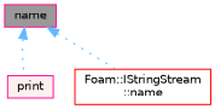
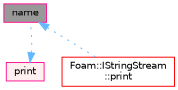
  digraph {
    rankdir=TB
    node [color=deeppink fontname=Helvetica fontsize=10 shape=box style=filled]
    edge [color=steelblue1 dir=back fontname=Helvetica fontsize=10 labelfontname=Helvetica labelfontsize=10 style=dotted]
    n1 [fillcolor=grey60 fontcolor=black height=0.2 label=name width=0.4]
    n2 [fillcolor="#FFF0F0" height=0.2 label=print width=0.4]
-   n3 [color=red fillcolor=white height=0.2 label="Foam::IStringStream\l::name" width=0.4]
-   n1 -> n2
+   n3 [color=red fillcolor=white height=0.2 label="Foam::IStringStream\l::print" width=0.4]
+   n2 -> n1
    n1 -> n3
  }
